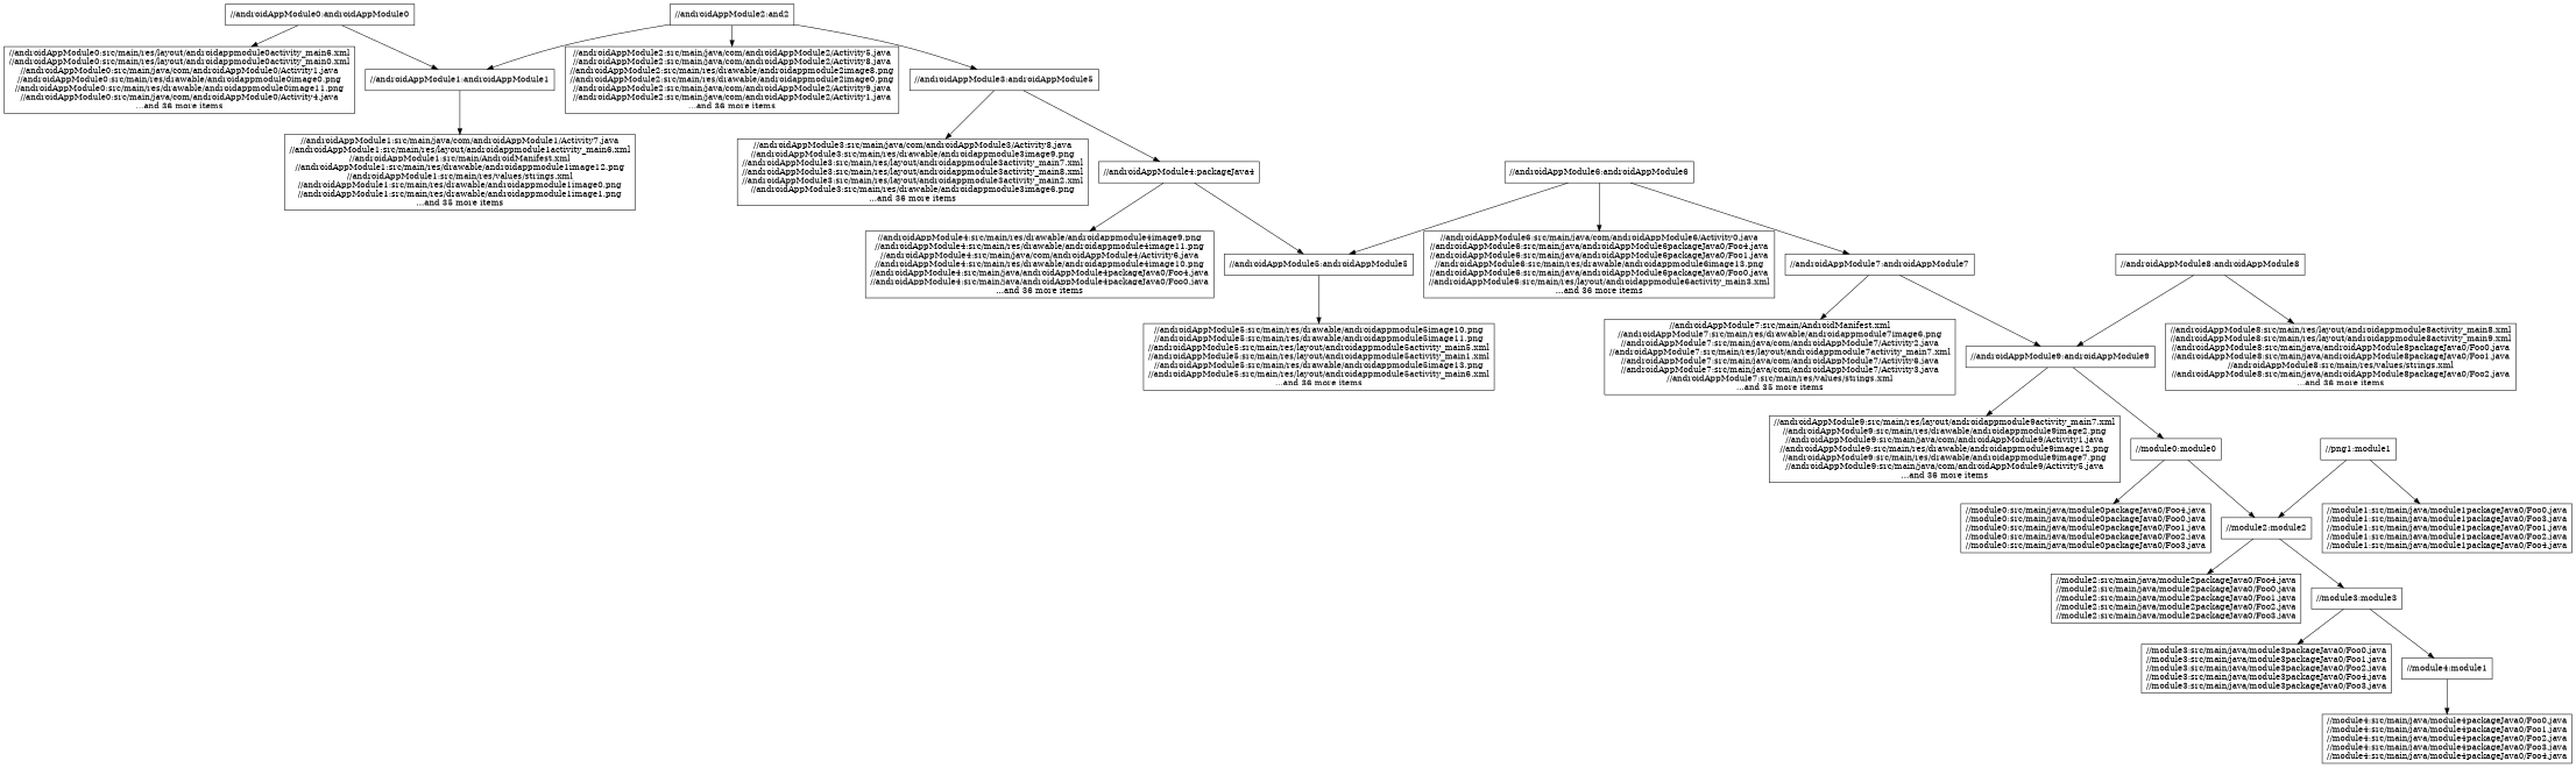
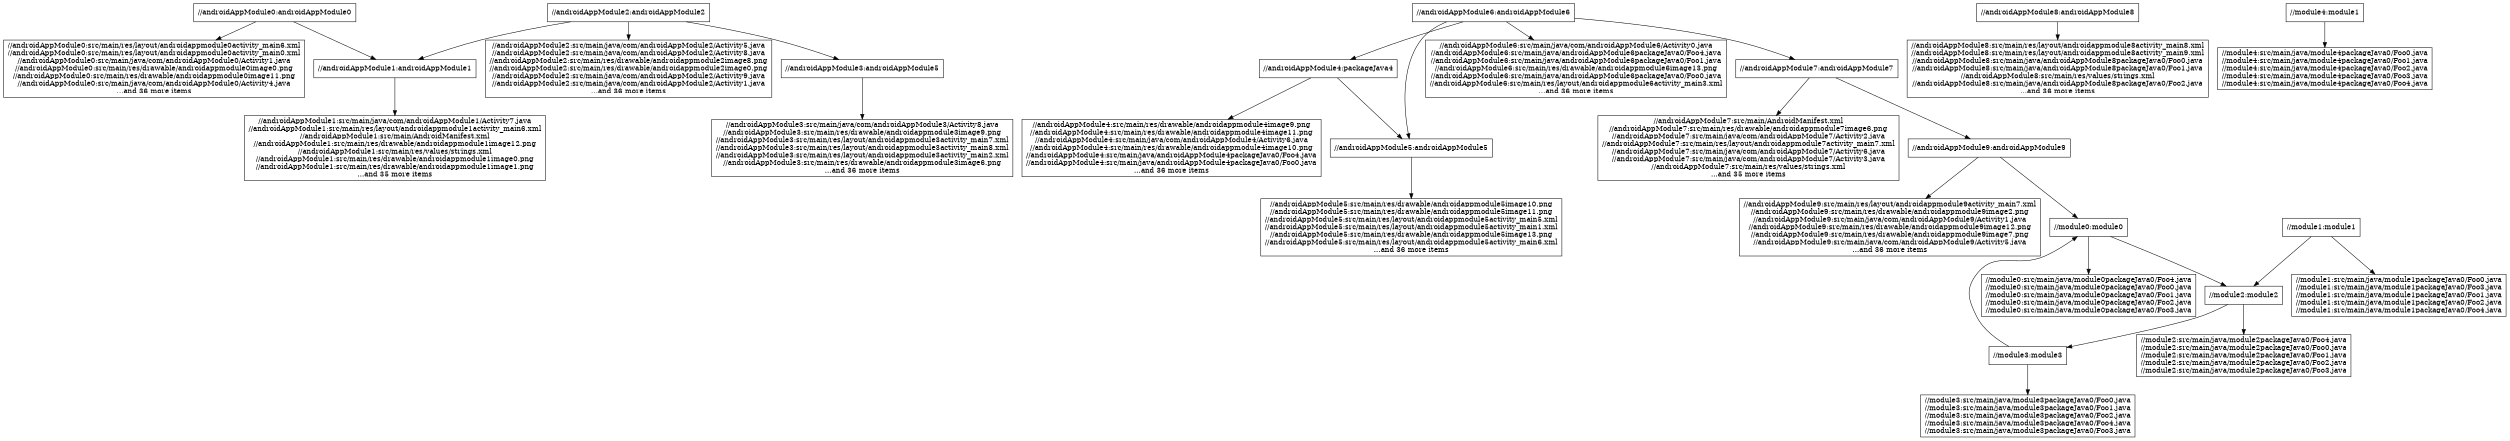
  digraph {
    node [shape=box]
    "//androidAppModule0:androidAppModule0"
    "//androidAppModule0:src/main/res/layout/androidappmodule0activity_main6.xml\n//androidAppModule0:src/main/res/layout/androidappmodule0activity_main0.xml\n//androidAppModule0:src/main/java/com/androidAppModule0/Activity1.java\n//androidAppModule0:src/main/res/drawable/androidappmodule0image0.png\n//androidAppModule0:src/main/res/drawable/androidappmodule0image11.png\n//androidAppModule0:src/main/java/com/androidAppModule0/Activity4.java\n...and 36 more items"
    "//androidAppModule1:androidAppModule1"
    "//androidAppModule1:src/main/java/com/androidAppModule1/Activity7.java\n//androidAppModule1:src/main/res/layout/androidappmodule1activity_main6.xml\n//androidAppModule1:src/main/AndroidManifest.xml\n//androidAppModule1:src/main/res/drawable/androidappmodule1image12.png\n//androidAppModule1:src/main/res/values/strings.xml\n//androidAppModule1:src/main/res/drawable/androidappmodule1image0.png\n//androidAppModule1:src/main/res/drawable/androidappmodule1image1.png\n...and 35 more items"
-   "//androidAppModule2:androidAppModule2" [label="//androidAppModule2:and2"]
+   "//androidAppModule2:androidAppModule2"
    "//androidAppModule2:src/main/java/com/androidAppModule2/Activity5.java\n//androidAppModule2:src/main/java/com/androidAppModule2/Activity8.java\n//androidAppModule2:src/main/res/drawable/androidappmodule2image8.png\n//androidAppModule2:src/main/res/drawable/androidappmodule2image0.png\n//androidAppModule2:src/main/java/com/androidAppModule2/Activity9.java\n//androidAppModule2:src/main/java/com/androidAppModule2/Activity1.java\n...and 36 more items"
    n7 [label="//androidAppModule3:androidAppModule5"]
    "//androidAppModule3:src/main/java/com/androidAppModule3/Activity8.java\n//androidAppModule3:src/main/res/drawable/androidappmodule3image9.png\n//androidAppModule3:src/main/res/layout/androidappmodule3activity_main7.xml\n//androidAppModule3:src/main/res/layout/androidappmodule3activity_main8.xml\n//androidAppModule3:src/main/res/layout/androidappmodule3activity_main2.xml\n//androidAppModule3:src/main/res/drawable/androidappmodule3image6.png\n...and 36 more items"
    n9 [label="//androidAppModule4:packageJava4"]
    "//androidAppModule4:src/main/res/drawable/androidappmodule4image9.png\n//androidAppModule4:src/main/res/drawable/androidappmodule4image11.png\n//androidAppModule4:src/main/java/com/androidAppModule4/Activity6.java\n//androidAppModule4:src/main/res/drawable/androidappmodule4image10.png\n//androidAppModule4:src/main/java/androidAppModule4packageJava0/Foo4.java\n//androidAppModule4:src/main/java/androidAppModule4packageJava0/Foo0.java\n...and 36 more items"
    "//androidAppModule5:androidAppModule5"
    "//androidAppModule5:src/main/res/drawable/androidappmodule5image10.png\n//androidAppModule5:src/main/res/drawable/androidappmodule5image11.png\n//androidAppModule5:src/main/res/layout/androidappmodule5activity_main5.xml\n//androidAppModule5:src/main/res/layout/androidappmodule5activity_main1.xml\n//androidAppModule5:src/main/res/drawable/androidappmodule5image13.png\n//androidAppModule5:src/main/res/layout/androidappmodule5activity_main6.xml\n...and 36 more items"
    "//androidAppModule6:androidAppModule6"
    "//androidAppModule6:src/main/java/com/androidAppModule6/Activity0.java\n//androidAppModule6:src/main/java/androidAppModule6packageJava0/Foo4.java\n//androidAppModule6:src/main/java/androidAppModule6packageJava0/Foo1.java\n//androidAppModule6:src/main/res/drawable/androidappmodule6image13.png\n//androidAppModule6:src/main/java/androidAppModule6packageJava0/Foo0.java\n//androidAppModule6:src/main/res/layout/androidappmodule6activity_main3.xml\n...and 36 more items"
    "//androidAppModule7:androidAppModule7"
    "//androidAppModule7:src/main/AndroidManifest.xml\n//androidAppModule7:src/main/res/drawable/androidappmodule7image6.png\n//androidAppModule7:src/main/java/com/androidAppModule7/Activity2.java\n//androidAppModule7:src/main/res/layout/androidappmodule7activity_main7.xml\n//androidAppModule7:src/main/java/com/androidAppModule7/Activity6.java\n//androidAppModule7:src/main/java/com/androidAppModule7/Activity3.java\n//androidAppModule7:src/main/res/values/strings.xml\n...and 35 more items"
    "//androidAppModule9:androidAppModule9"
    "//androidAppModule8:androidAppModule8"
    "//androidAppModule8:src/main/res/layout/androidappmodule8activity_main8.xml\n//androidAppModule8:src/main/res/layout/androidappmodule8activity_main9.xml\n//androidAppModule8:src/main/java/androidAppModule8packageJava0/Foo0.java\n//androidAppModule8:src/main/java/androidAppModule8packageJava0/Foo1.java\n//androidAppModule8:src/main/res/values/strings.xml\n//androidAppModule8:src/main/java/androidAppModule8packageJava0/Foo2.java\n...and 36 more items"
    "//androidAppModule9:src/main/res/layout/androidappmodule9activity_main7.xml\n//androidAppModule9:src/main/res/drawable/androidappmodule9image2.png\n//androidAppModule9:src/main/java/com/androidAppModule9/Activity1.java\n//androidAppModule9:src/main/res/drawable/androidappmodule9image12.png\n//androidAppModule9:src/main/res/drawable/androidappmodule9image7.png\n//androidAppModule9:src/main/java/com/androidAppModule9/Activity5.java\n...and 36 more items"
    "//module0:module0"
    "//module0:src/main/java/module0packageJava0/Foo4.java\n//module0:src/main/java/module0packageJava0/Foo0.java\n//module0:src/main/java/module0packageJava0/Foo1.java\n//module0:src/main/java/module0packageJava0/Foo2.java\n//module0:src/main/java/module0packageJava0/Foo3.java"
    "//module2:module2"
-   "//module1:module1" [label="//png1:module1"]
+   "//module1:module1"
    "//module1:src/main/java/module1packageJava0/Foo0.java\n//module1:src/main/java/module1packageJava0/Foo3.java\n//module1:src/main/java/module1packageJava0/Foo1.java\n//module1:src/main/java/module1packageJava0/Foo2.java\n//module1:src/main/java/module1packageJava0/Foo4.java"
    "//module2:src/main/java/module2packageJava0/Foo4.java\n//module2:src/main/java/module2packageJava0/Foo0.java\n//module2:src/main/java/module2packageJava0/Foo1.java\n//module2:src/main/java/module2packageJava0/Foo2.java\n//module2:src/main/java/module2packageJava0/Foo3.java"
    "//module3:module3"
    "//module3:src/main/java/module3packageJava0/Foo0.java\n//module3:src/main/java/module3packageJava0/Foo1.java\n//module3:src/main/java/module3packageJava0/Foo2.java\n//module3:src/main/java/module3packageJava0/Foo4.java\n//module3:src/main/java/module3packageJava0/Foo3.java"
    n29 [label="//module4:module1"]
    "//module4:src/main/java/module4packageJava0/Foo0.java\n//module4:src/main/java/module4packageJava0/Foo1.java\n//module4:src/main/java/module4packageJava0/Foo2.java\n//module4:src/main/java/module4packageJava0/Foo3.java\n//module4:src/main/java/module4packageJava0/Foo4.java"
    "//androidAppModule0:androidAppModule0" -> "//androidAppModule0:src/main/res/layout/androidappmodule0activity_main6.xml\n//androidAppModule0:src/main/res/layout/androidappmodule0activity_main0.xml\n//androidAppModule0:src/main/java/com/androidAppModule0/Activity1.java\n//androidAppModule0:src/main/res/drawable/androidappmodule0image0.png\n//androidAppModule0:src/main/res/drawable/androidappmodule0image11.png\n//androidAppModule0:src/main/java/com/androidAppModule0/Activity4.java\n...and 36 more items"
    "//androidAppModule0:androidAppModule0" -> "//androidAppModule1:androidAppModule1"
    "//androidAppModule1:androidAppModule1" -> "//androidAppModule1:src/main/java/com/androidAppModule1/Activity7.java\n//androidAppModule1:src/main/res/layout/androidappmodule1activity_main6.xml\n//androidAppModule1:src/main/AndroidManifest.xml\n//androidAppModule1:src/main/res/drawable/androidappmodule1image12.png\n//androidAppModule1:src/main/res/values/strings.xml\n//androidAppModule1:src/main/res/drawable/androidappmodule1image0.png\n//androidAppModule1:src/main/res/drawable/androidappmodule1image1.png\n...and 35 more items"
    "//androidAppModule2:androidAppModule2" -> "//androidAppModule1:androidAppModule1"
    "//androidAppModule2:androidAppModule2" -> "//androidAppModule2:src/main/java/com/androidAppModule2/Activity5.java\n//androidAppModule2:src/main/java/com/androidAppModule2/Activity8.java\n//androidAppModule2:src/main/res/drawable/androidappmodule2image8.png\n//androidAppModule2:src/main/res/drawable/androidappmodule2image0.png\n//androidAppModule2:src/main/java/com/androidAppModule2/Activity9.java\n//androidAppModule2:src/main/java/com/androidAppModule2/Activity1.java\n...and 36 more items"
    "//androidAppModule2:androidAppModule2" -> n7
    n7 -> "//androidAppModule3:src/main/java/com/androidAppModule3/Activity8.java\n//androidAppModule3:src/main/res/drawable/androidappmodule3image9.png\n//androidAppModule3:src/main/res/layout/androidappmodule3activity_main7.xml\n//androidAppModule3:src/main/res/layout/androidappmodule3activity_main8.xml\n//androidAppModule3:src/main/res/layout/androidappmodule3activity_main2.xml\n//androidAppModule3:src/main/res/drawable/androidappmodule3image6.png\n...and 36 more items"
-   n7 -> n9
+   "//androidAppModule6:androidAppModule6" -> n9
    n9 -> "//androidAppModule4:src/main/res/drawable/androidappmodule4image9.png\n//androidAppModule4:src/main/res/drawable/androidappmodule4image11.png\n//androidAppModule4:src/main/java/com/androidAppModule4/Activity6.java\n//androidAppModule4:src/main/res/drawable/androidappmodule4image10.png\n//androidAppModule4:src/main/java/androidAppModule4packageJava0/Foo4.java\n//androidAppModule4:src/main/java/androidAppModule4packageJava0/Foo0.java\n...and 36 more items"
    n9 -> "//androidAppModule5:androidAppModule5"
    "//androidAppModule5:androidAppModule5" -> "//androidAppModule5:src/main/res/drawable/androidappmodule5image10.png\n//androidAppModule5:src/main/res/drawable/androidappmodule5image11.png\n//androidAppModule5:src/main/res/layout/androidappmodule5activity_main5.xml\n//androidAppModule5:src/main/res/layout/androidappmodule5activity_main1.xml\n//androidAppModule5:src/main/res/drawable/androidappmodule5image13.png\n//androidAppModule5:src/main/res/layout/androidappmodule5activity_main6.xml\n...and 36 more items"
    "//androidAppModule6:androidAppModule6" -> "//androidAppModule5:androidAppModule5"
    "//androidAppModule6:androidAppModule6" -> "//androidAppModule6:src/main/java/com/androidAppModule6/Activity0.java\n//androidAppModule6:src/main/java/androidAppModule6packageJava0/Foo4.java\n//androidAppModule6:src/main/java/androidAppModule6packageJava0/Foo1.java\n//androidAppModule6:src/main/res/drawable/androidappmodule6image13.png\n//androidAppModule6:src/main/java/androidAppModule6packageJava0/Foo0.java\n//androidAppModule6:src/main/res/layout/androidappmodule6activity_main3.xml\n...and 36 more items"
    "//androidAppModule6:androidAppModule6" -> "//androidAppModule7:androidAppModule7"
    "//androidAppModule7:androidAppModule7" -> "//androidAppModule7:src/main/AndroidManifest.xml\n//androidAppModule7:src/main/res/drawable/androidappmodule7image6.png\n//androidAppModule7:src/main/java/com/androidAppModule7/Activity2.java\n//androidAppModule7:src/main/res/layout/androidappmodule7activity_main7.xml\n//androidAppModule7:src/main/java/com/androidAppModule7/Activity6.java\n//androidAppModule7:src/main/java/com/androidAppModule7/Activity3.java\n//androidAppModule7:src/main/res/values/strings.xml\n...and 35 more items"
    "//androidAppModule7:androidAppModule7" -> "//androidAppModule9:androidAppModule9"
    "//androidAppModule9:androidAppModule9" -> "//androidAppModule9:src/main/res/layout/androidappmodule9activity_main7.xml\n//androidAppModule9:src/main/res/drawable/androidappmodule9image2.png\n//androidAppModule9:src/main/java/com/androidAppModule9/Activity1.java\n//androidAppModule9:src/main/res/drawable/androidappmodule9image12.png\n//androidAppModule9:src/main/res/drawable/androidappmodule9image7.png\n//androidAppModule9:src/main/java/com/androidAppModule9/Activity5.java\n...and 36 more items"
    "//androidAppModule9:androidAppModule9" -> "//module0:module0"
-   "//androidAppModule8:androidAppModule8" -> "//androidAppModule9:androidAppModule9"
    "//androidAppModule8:androidAppModule8" -> "//androidAppModule8:src/main/res/layout/androidappmodule8activity_main8.xml\n//androidAppModule8:src/main/res/layout/androidappmodule8activity_main9.xml\n//androidAppModule8:src/main/java/androidAppModule8packageJava0/Foo0.java\n//androidAppModule8:src/main/java/androidAppModule8packageJava0/Foo1.java\n//androidAppModule8:src/main/res/values/strings.xml\n//androidAppModule8:src/main/java/androidAppModule8packageJava0/Foo2.java\n...and 36 more items"
    "//module0:module0" -> "//module0:src/main/java/module0packageJava0/Foo4.java\n//module0:src/main/java/module0packageJava0/Foo0.java\n//module0:src/main/java/module0packageJava0/Foo1.java\n//module0:src/main/java/module0packageJava0/Foo2.java\n//module0:src/main/java/module0packageJava0/Foo3.java"
    "//module0:module0" -> "//module2:module2"
    "//module2:module2" -> "//module2:src/main/java/module2packageJava0/Foo4.java\n//module2:src/main/java/module2packageJava0/Foo0.java\n//module2:src/main/java/module2packageJava0/Foo1.java\n//module2:src/main/java/module2packageJava0/Foo2.java\n//module2:src/main/java/module2packageJava0/Foo3.java"
    "//module2:module2" -> "//module3:module3"
    "//module1:module1" -> "//module2:module2"
    "//module1:module1" -> "//module1:src/main/java/module1packageJava0/Foo0.java\n//module1:src/main/java/module1packageJava0/Foo3.java\n//module1:src/main/java/module1packageJava0/Foo1.java\n//module1:src/main/java/module1packageJava0/Foo2.java\n//module1:src/main/java/module1packageJava0/Foo4.java"
    "//module3:module3" -> "//module3:src/main/java/module3packageJava0/Foo0.java\n//module3:src/main/java/module3packageJava0/Foo1.java\n//module3:src/main/java/module3packageJava0/Foo2.java\n//module3:src/main/java/module3packageJava0/Foo4.java\n//module3:src/main/java/module3packageJava0/Foo3.java"
-   "//module3:module3" -> n29
+   "//module3:module3" -> "//module0:module0"
    n29 -> "//module4:src/main/java/module4packageJava0/Foo0.java\n//module4:src/main/java/module4packageJava0/Foo1.java\n//module4:src/main/java/module4packageJava0/Foo2.java\n//module4:src/main/java/module4packageJava0/Foo3.java\n//module4:src/main/java/module4packageJava0/Foo4.java"
  }
